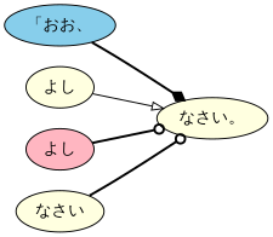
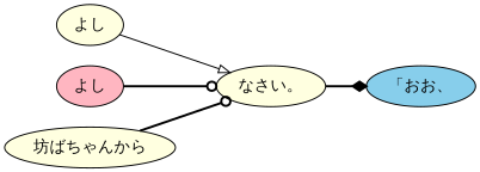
  digraph {
    fontname=Ubuntu
    rankdir=LR
    node [fillcolor=lightyellow fontname=Ubuntu style=filled]
    edge [arrowhead=odot fontname=Ubuntu style=bold]
    n1 [fillcolor=skyblue label="「おお、"]
    n2 [label="なさい。"]
    n3 [label="よし"]
    n4 [fillcolor=lightpink label="よし"]
-   n5 [label="なさい"]
-   n1 -> n2 [arrowhead=diamond]
+   n5 [label="坊ばちゃんから"]
+   n2 -> n1 [arrowhead=diamond]
    n3 -> n2 [arrowhead=onormal style=solid]
    n4 -> n2
    n5 -> n2
  }
